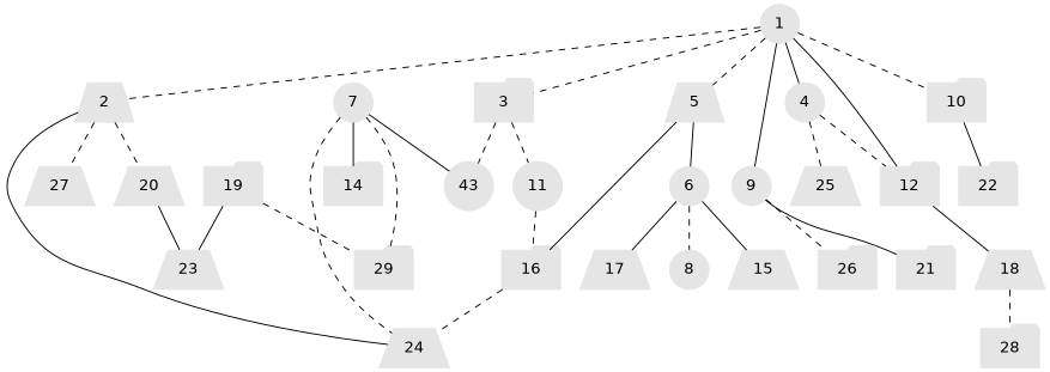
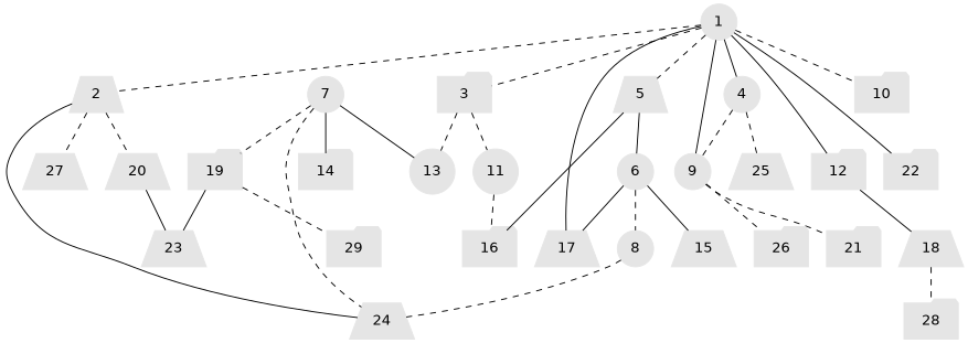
  graph {
    fontname="DejaVu Sans"
    node [color=gray90 fontname="DejaVu Sans" shape=folder style=filled]
    edge [fontname="DejaVu Sans" style=dashed weight=1.0]
    1 [shape=circle]
    2 [shape=trapezium]
    3
    4 [shape=circle]
    5 [shape=trapezium]
    9 [shape=circle]
    10
    12
    17 [shape=trapezium]
    20 [shape=trapezium]
    24 [shape=trapezium]
    27 [shape=trapezium]
    11 [shape=circle]
-   13 [shape=circle label=43]
+   13 [shape=circle]
    25 [shape=trapezium]
    6 [shape=circle]
    16
    7 [shape=circle]
    14
    19
    21
    26
    22
    18 [shape=trapezium]
    23 [shape=trapezium]
    8 [shape=circle]
    15 [shape=trapezium]
    29
    28
    1 -- 2
    1 -- 3
    1 -- 4 [style=solid]
    1 -- 5
    1 -- 9 [style=solid]
    1 -- 10 [weight=2.0]
    1 -- 12 [style=solid]
+   1 -- 17 [style=solid]
    2 -- 20
    2 -- 24 [style=solid]
    2 -- 27
    3 -- 11
    3 -- 13 [weight=2.0]
-   4 -- 12
+   4 -- 9
    4 -- 25
    5 -- 6 [style=solid]
    5 -- 16 [style=solid]
-   9 -- 21 [style=solid]
+   9 -- 21
    9 -- 26
-   10 -- 22 [style=solid]
+   1 -- 22 [style=solid]
    12 -- 18 [style=solid]
    20 -- 23 [style=solid]
    11 -- 16 [weight=2.0]
    6 -- 17 [style=solid weight=2.0]
    6 -- 8
    6 -- 15 [style=solid]
    7 -- 24
    7 -- 13 [style=solid]
    7 -- 14 [style=solid]
-   7 -- 29
+   7 -- 19
    19 -- 23 [style=solid]
    19 -- 29
    18 -- 28
-   16 -- 24
+   8 -- 24
  }
